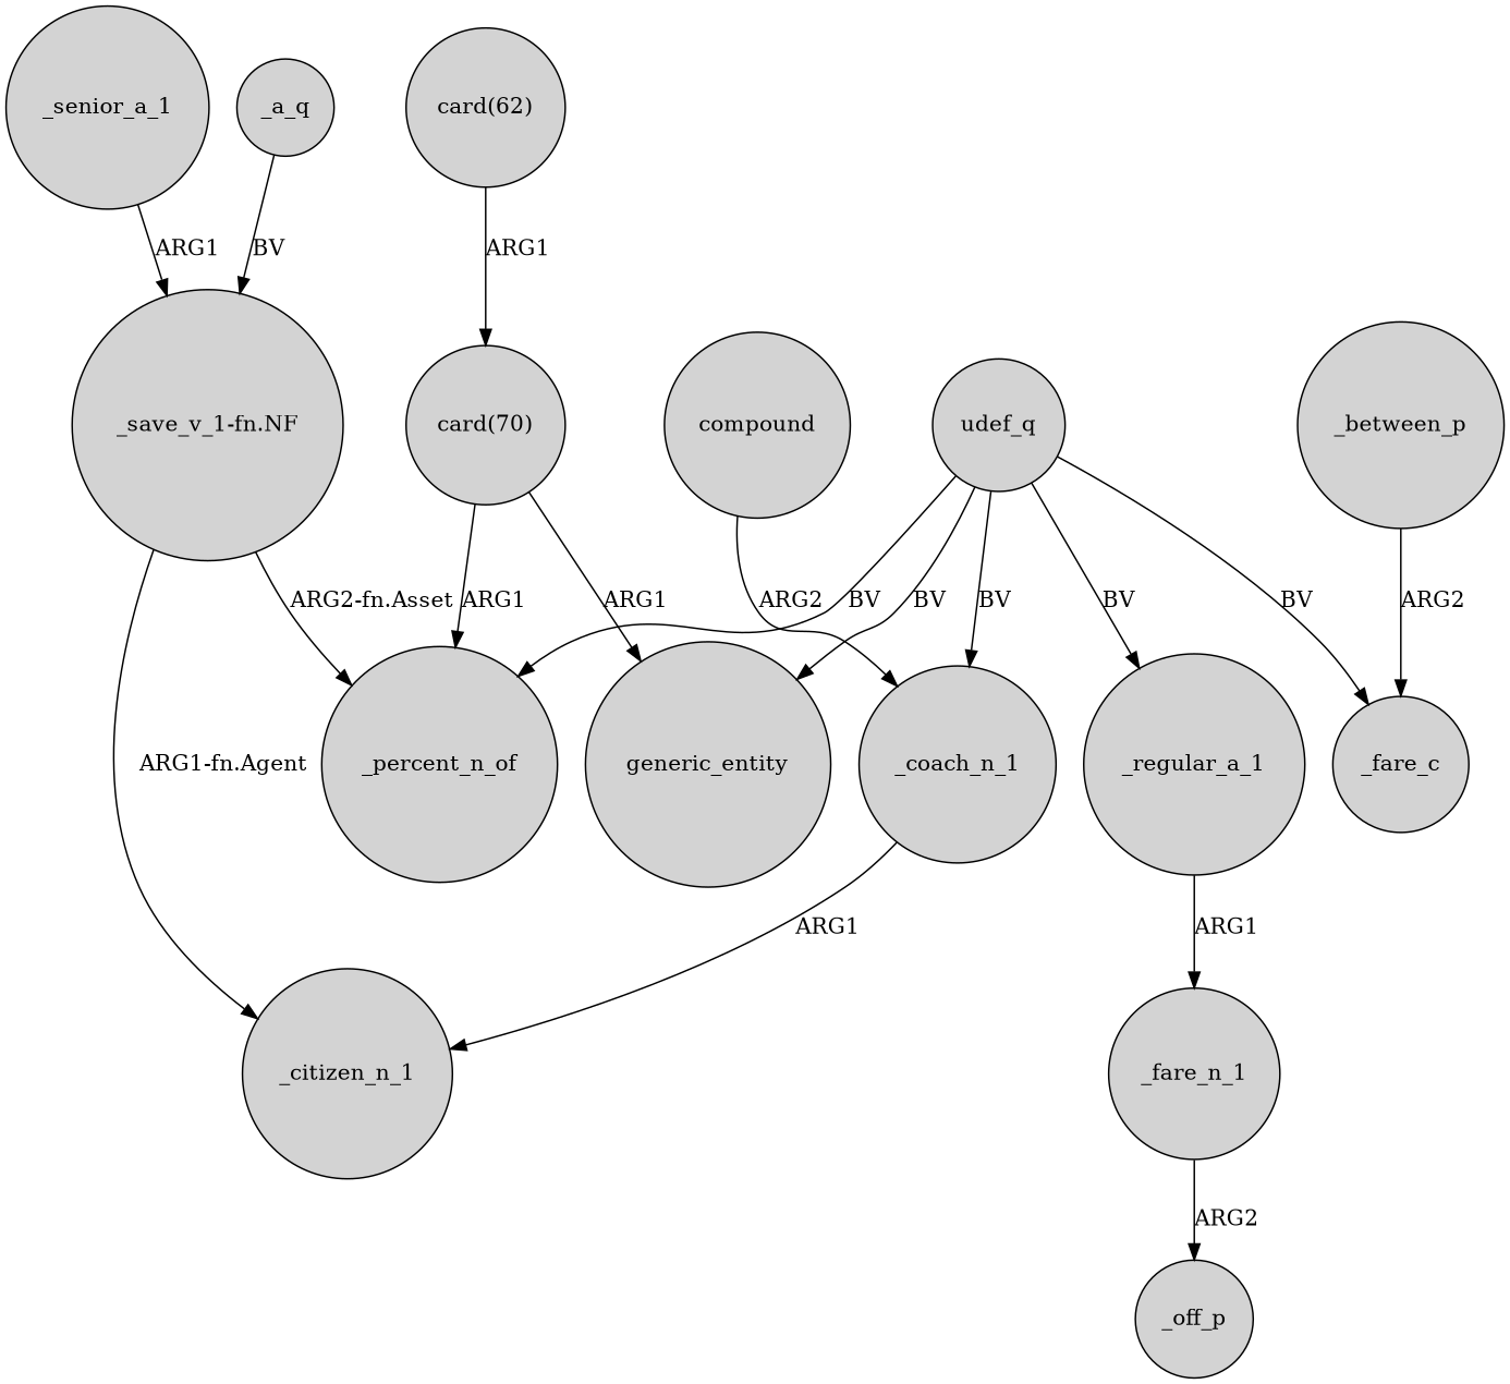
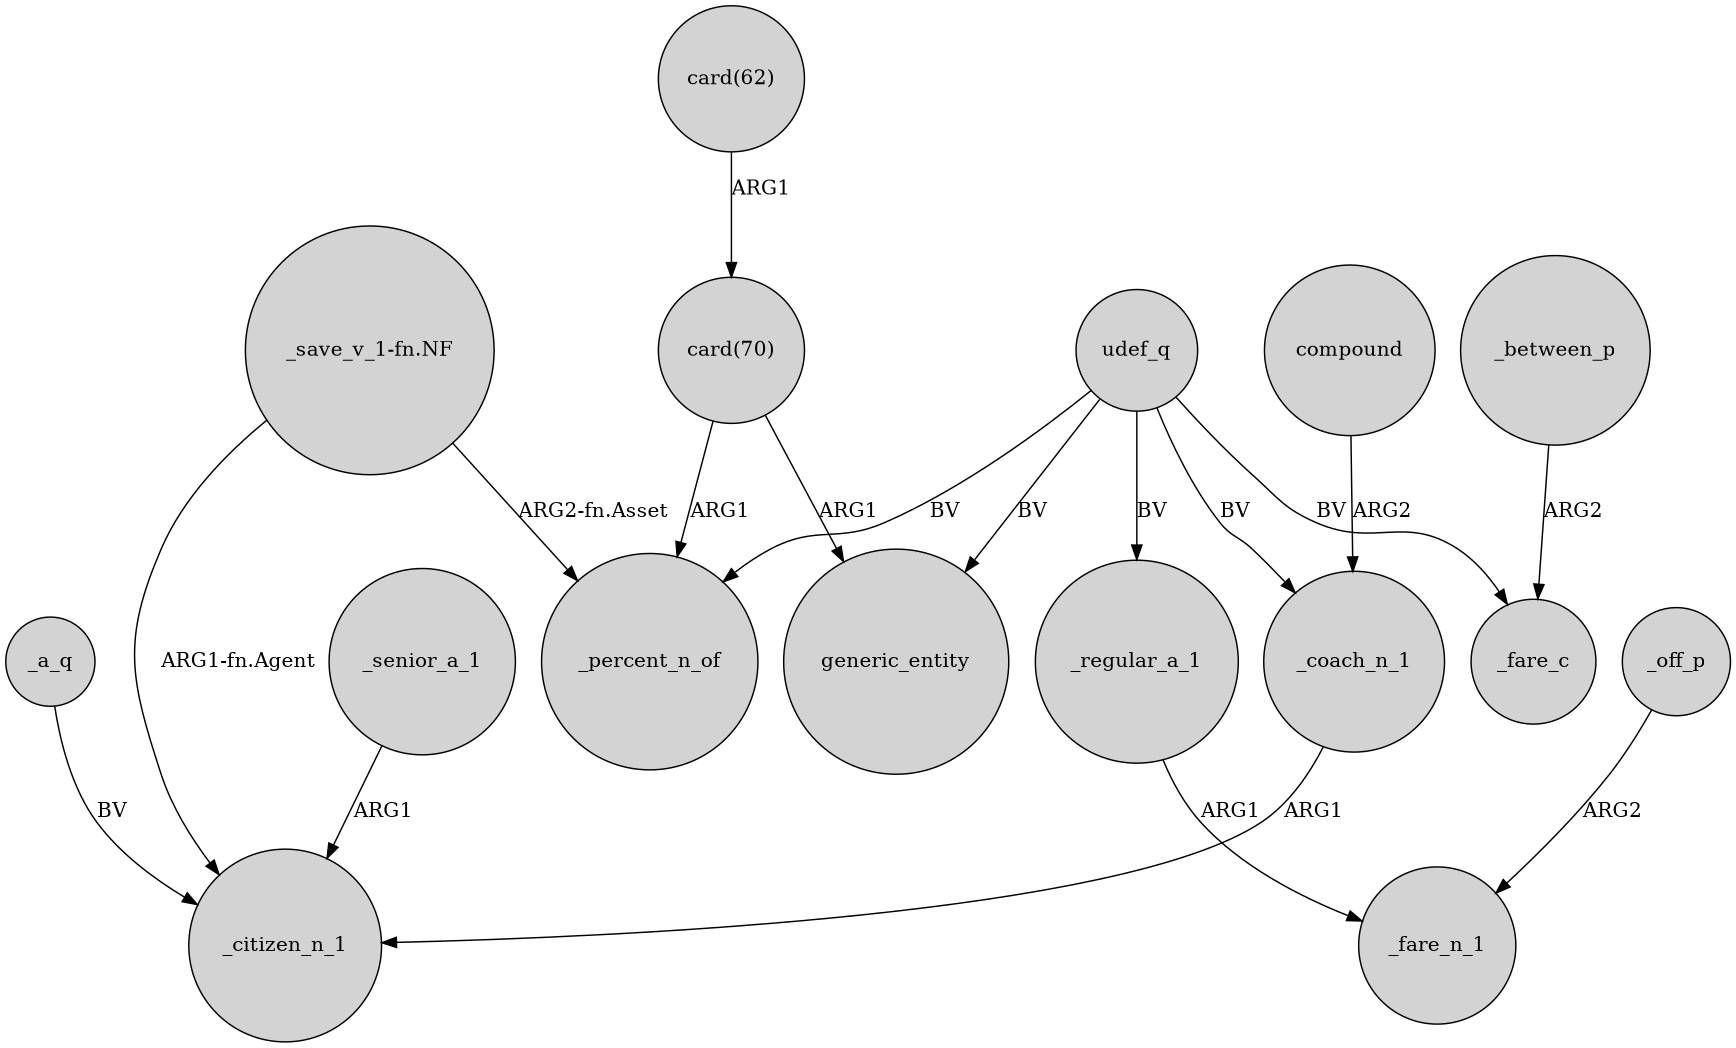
  digraph {
    node [shape=circle style=filled]
    "_save_v_1-fn.NF"
    _percent_n_of
    _citizen_n_1
    udef_q
    generic_entity
    _coach_n_1
    n7 [label=_fare_c]
    _regular_a_1
    _between_p
    _a_q
    "card(62)"
    "card(70)"
    compound
    _fare_n_1
    _senior_a_1
    _off_p
    "_save_v_1-fn.NF" -> _percent_n_of [label="ARG2-fn.Asset"]
    "_save_v_1-fn.NF" -> _citizen_n_1 [label="ARG1-fn.Agent"]
    udef_q -> _percent_n_of [label=BV]
    udef_q -> generic_entity [label=BV]
    udef_q -> _coach_n_1 [label=BV]
    udef_q -> n7 [label=BV]
    udef_q -> _regular_a_1 [label=BV]
    _coach_n_1 -> _citizen_n_1 [label=ARG1]
    _regular_a_1 -> _fare_n_1 [label=ARG1]
    _between_p -> n7 [label=ARG2]
-   _a_q -> "_save_v_1-fn.NF" [label=BV]
+   _a_q -> _citizen_n_1 [label=BV]
    "card(62)" -> "card(70)" [label=ARG1]
    "card(70)" -> _percent_n_of [label=ARG1]
    "card(70)" -> generic_entity [label=ARG1]
    compound -> _coach_n_1 [label=ARG2]
-   _senior_a_1 -> "_save_v_1-fn.NF" [label=ARG1]
-   _fare_n_1 -> _off_p [label=ARG2]
+   _senior_a_1 -> _citizen_n_1 [label=ARG1]
+   _off_p -> _fare_n_1 [label=ARG2]
  }
